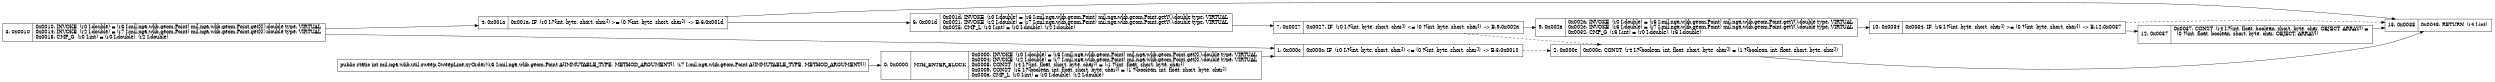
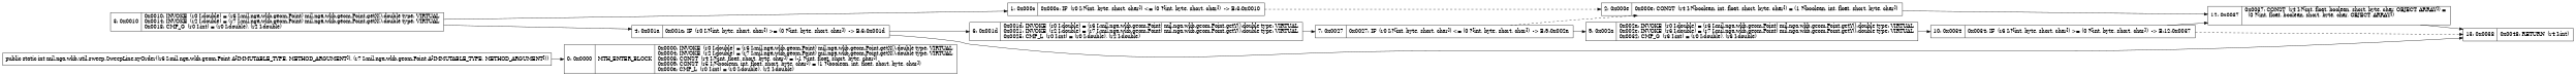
  digraph {
    rankdir=LR
    node [shape=record]
    n1 [label="{0\:\ 0x0000|MTH_ENTER_BLOCK\l|0x0000: INVOKE  (r0 I:double) = (r6 I:mil.nga.wkb.geom.Point) mil.nga.wkb.geom.Point.getX():double type: VIRTUAL \l0x0004: INVOKE  (r2 I:double) = (r7 I:mil.nga.wkb.geom.Point) mil.nga.wkb.geom.Point.getX():double type: VIRTUAL \l0x0008: CONST  (r4 I:?[int, float, short, byte, char]) = (\-1 ?[int, float, short, byte, char]) \l0x0009: CONST  (r5 I:?[boolean, int, float, short, byte, char]) = (1 ?[boolean, int, float, short, byte, char]) \l0x000a: CMP_L  (r0 I:int) = (r0 I:double), (r2 I:double) \l}"]
    n2 [label="{1\:\ 0x000c|0x000c: IF  (r0 I:?[int, byte, short, char]) \<= (0 ?[int, byte, short, char])  \-\> B:3:0x0010 \l}"]
    n3 [label="{2\:\ 0x000e|0x000e: CONST  (r4 I:?[boolean, int, float, short, byte, char]) = (1 ?[boolean, int, float, short, byte, char]) \l}"]
    n4 [label="{13\:\ 0x0038|0x0048: RETURN  (r4 I:int) \l}"]
    n5 [label="{3\:\ 0x0010|0x0010: INVOKE  (r0 I:double) = (r6 I:mil.nga.wkb.geom.Point) mil.nga.wkb.geom.Point.getX():double type: VIRTUAL \l0x0014: INVOKE  (r2 I:double) = (r7 I:mil.nga.wkb.geom.Point) mil.nga.wkb.geom.Point.getX():double type: VIRTUAL \l0x0018: CMP_G  (r0 I:int) = (r0 I:double), (r2 I:double) \l}"]
    n6 [label="{4\:\ 0x001a|0x001a: IF  (r0 I:?[int, byte, short, char]) \>= (0 ?[int, byte, short, char])  \-\> B:6:0x001d \l}"]
    n7 [label="{6\:\ 0x001d|0x001d: INVOKE  (r0 I:double) = (r6 I:mil.nga.wkb.geom.Point) mil.nga.wkb.geom.Point.getY():double type: VIRTUAL \l0x0021: INVOKE  (r2 I:double) = (r7 I:mil.nga.wkb.geom.Point) mil.nga.wkb.geom.Point.getY():double type: VIRTUAL \l0x0025: CMP_L  (r0 I:int) = (r0 I:double), (r2 I:double) \l}"]
    n8 [label="{7\:\ 0x0027|0x0027: IF  (r0 I:?[int, byte, short, char]) \<= (0 ?[int, byte, short, char])  \-\> B:9:0x002a \l}"]
    n9 [label="{9\:\ 0x002a|0x002a: INVOKE  (r0 I:double) = (r6 I:mil.nga.wkb.geom.Point) mil.nga.wkb.geom.Point.getY():double type: VIRTUAL \l0x002e: INVOKE  (r6 I:double) = (r7 I:mil.nga.wkb.geom.Point) mil.nga.wkb.geom.Point.getY():double type: VIRTUAL \l0x0032: CMP_G  (r6 I:int) = (r0 I:double), (r6 I:double) \l}"]
    n10 [label="{10\:\ 0x0034|0x0034: IF  (r6 I:?[int, byte, short, char]) \>= (0 ?[int, byte, short, char])  \-\> B:12:0x0037 \l}"]
    n11 [label="{12\:\ 0x0037|0x0037: CONST  (r4 I:?[int, float, boolean, short, byte, char, OBJECT, ARRAY]) = \l  (0 ?[int, float, boolean, short, byte, char, OBJECT, ARRAY])\l \l}"]
    n12 [label="{public static int mil.nga.wkb.util.sweep.SweepLine.xyOrder((r6 I:mil.nga.wkb.geom.Point A[IMMUTABLE_TYPE, METHOD_ARGUMENT]), (r7 I:mil.nga.wkb.geom.Point A[IMMUTABLE_TYPE, METHOD_ARGUMENT])) }"]
-   n1 -> n2
    n2 -> n3 [style=dashed]
-   n3 -> n4
+   n3 -> n11
    n5 -> n2
    n5 -> n6
    n6 -> n4 [style=solid]
    n6 -> n7
    n7 -> n8
    n8 -> n3 [style=dashed]
    n8 -> n9
    n9 -> n10
    n10 -> n4 [style=dashed]
    n10 -> n11
    n11 -> n4
    n12 -> n1
  }
